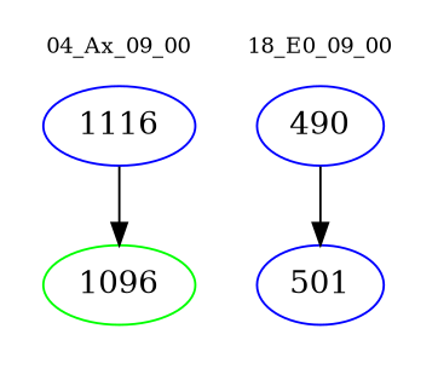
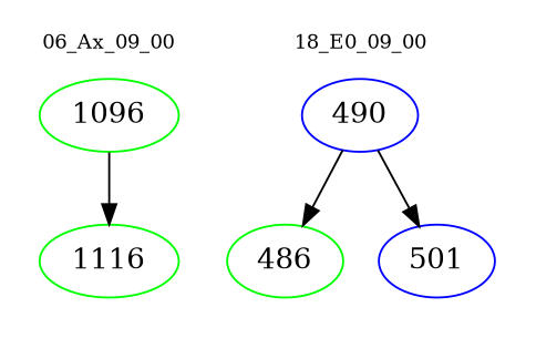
  digraph {
    node [color=blue]
    edge [color=black]
    n1 [color=green label=1096]
-   n2 [label=1116]
+   n2 [color=green label=1116]
    n3 [label=490]
+   n4 [color=green label=486]
    n5 [label=501]
    subgraph cluster_1 {
      color=white
      fontsize=10
-     label="04_Ax_09_00"
+     label="06_Ax_09_00"
      n1
      n2
    }
    subgraph cluster_2 {
      color=white
      fontsize=10
      label="18_E0_09_00"
      n3
+     n4
      n5
    }
-   n2 -> n1
+   n1 -> n2
+   n3 -> n4
    n3 -> n5
  }
